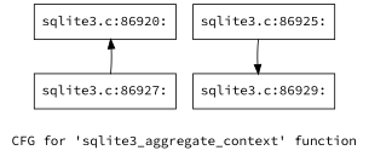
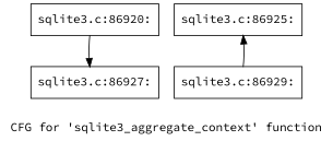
  digraph {
    fontname="Source Code Pro"
    label="CFG for 'sqlite3_aggregate_context' function"
    node [fontname="Source Code Pro" shape=record]
    edge [fontname="Source Code Pro"]
    n1 [label="{sqlite3.c:86920:}"]
    n2 [label="{sqlite3.c:86927:}"]
    n3 [label="{sqlite3.c:86925:}"]
    n4 [label="{sqlite3.c:86929:}"]
-   n2 -> n1
-   n3 -> n4
+   n1 -> n2
+   n4 -> n3
  }
